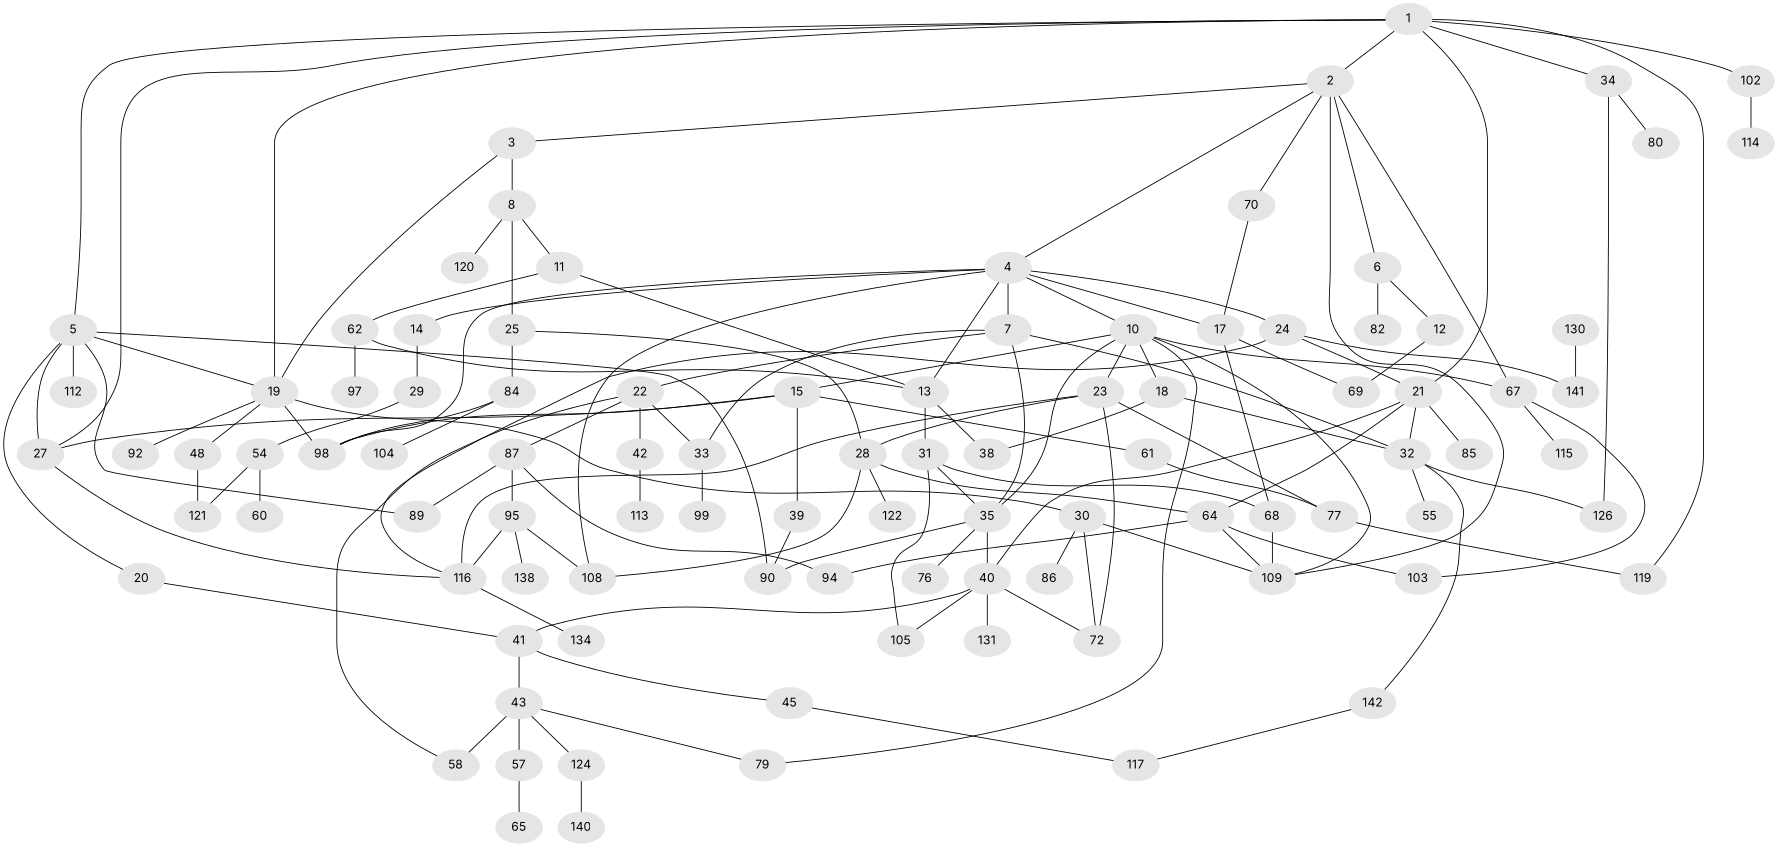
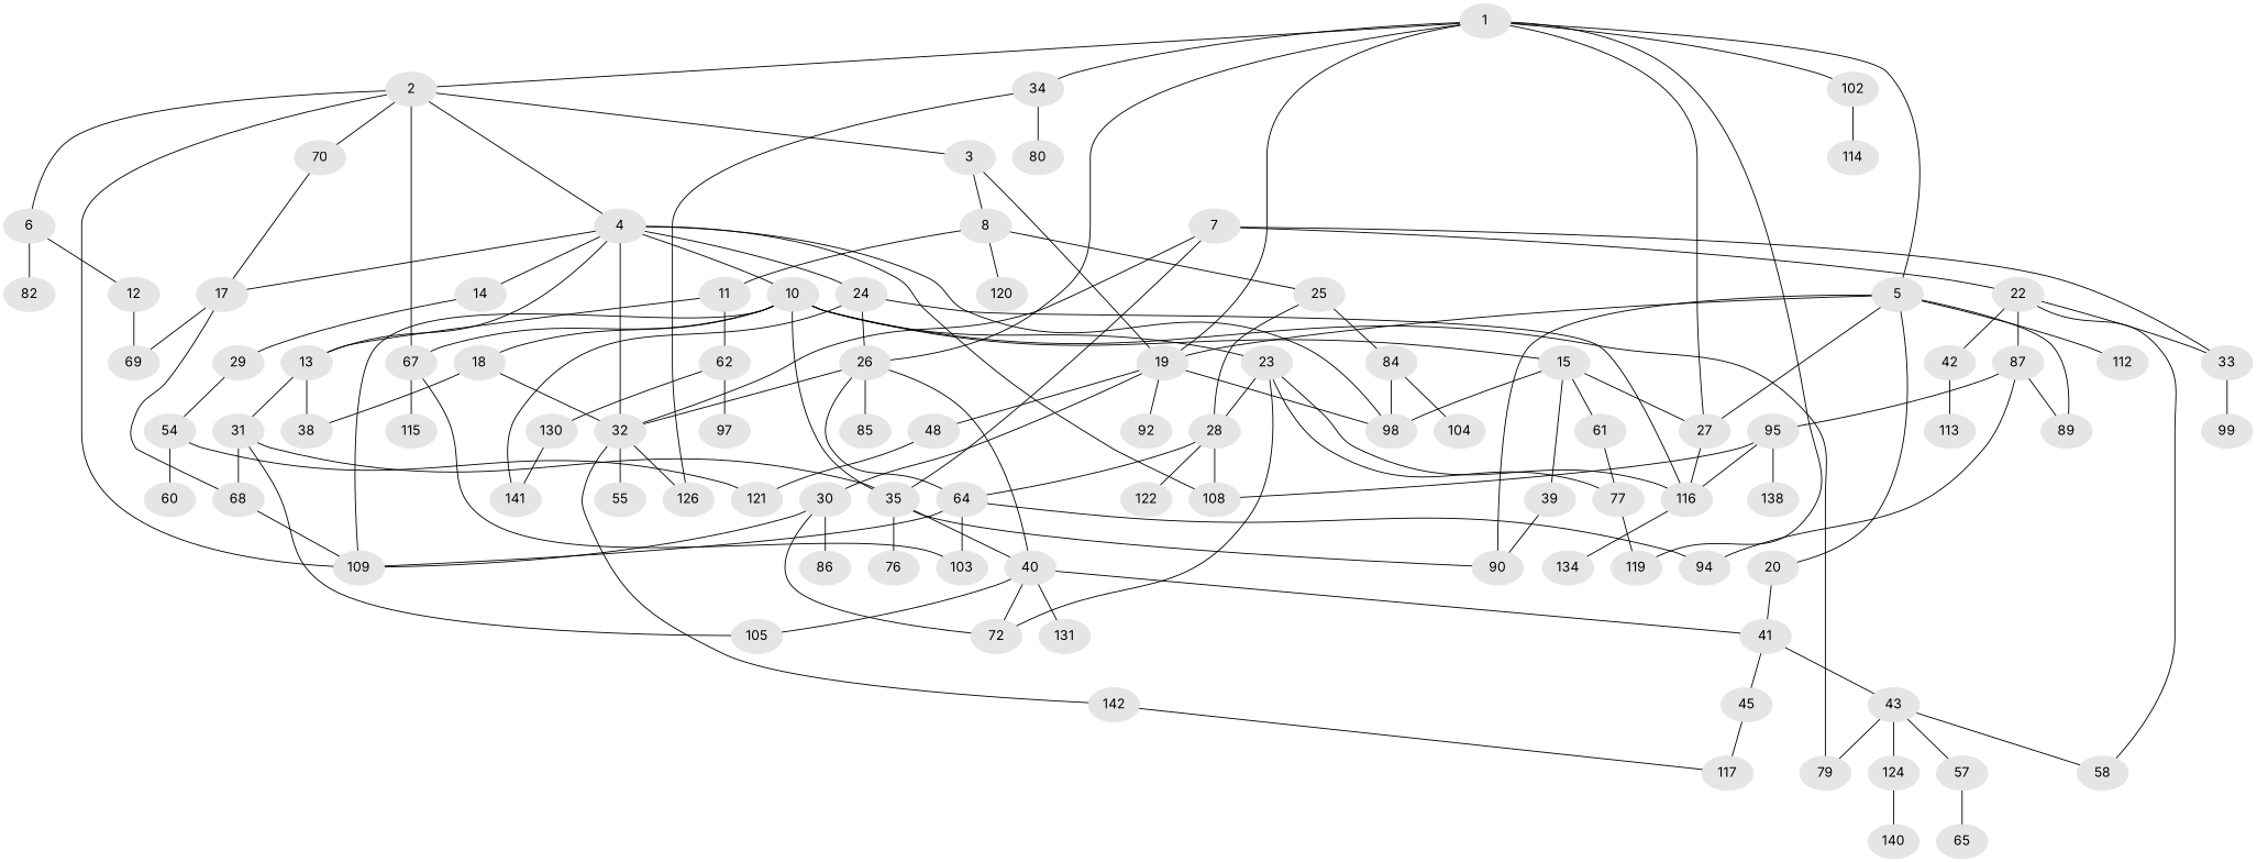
  graph {
    fontname=Inter
    node [color=gray90 fontname=Inter style=filled]
    edge [fontname=Inter]
    1 [super="+16"]
    2 [super="+50"]
    5 [super="+83"]
    19 [super="+93"]
-   26 [super="+37" label=21]
+   26 [super="+37"]
    27 [super="+132"]
    34 [super="+36"]
    102
    119
    3 [super="+63"]
    4 [super="+21"]
    6 [super="+51"]
    67 [super="+74"]
    70
    109 [super="+127"]
    20
    89
    90
    112
    98 [super="+118"]
    30 [super="+100"]
    48 [super="+53"]
    92
    32 [super="+44"]
    40 [super="+96"]
    64 [super="+73"]
    85
    116 [super="+133"]
    126
    80
    114
    8 [super="+9"]
    17 [super="+101"]
    7
    10 [super="+47"]
    13 [super="+56"]
    14 [super="+143"]
    24 [super="+136"]
    108
    12 [super="+128"]
    82
    103
    115
    11
    25
    120
    69 [super="+129"]
    68
    22 [super="+110"]
    33 [super="+46"]
    35 [super="+49"]
    15 [super="+72"]
    18 [super="+88"]
    23 [super="+75"]
    79
    31 [super="+66"]
    38
    29
    141
    41 [super="+71"]
    42
    58
    87
    55
    142
    99 [super="+135"]
    76
    62 [super="+106"]
    28 [super="+111"]
    84
    39
    61
    n73 [label=72 super="+125"]
    77 [super="+81"]
    97
    130
    105
    54 [super="+59"]
    86 [super="+91"]
    121 [super="+123"]
    43 [super="+137"]
    45 [super="+139"]
    113
    94
    95 [super="+107"]
    122
    134
    104
    131
    60
    117
    57 [super="+78"]
    124
    65
    140
    138
    1 -- 2
    1 -- 5
    1 -- 19
    1 -- 26
    1 -- 27
    1 -- 34
    1 -- 102
    1 -- 119
    2 -- 3
    2 -- 4
    2 -- 6
    2 -- 67
    2 -- 70
    2 -- 109
    5 -- 19
    5 -- 27
    5 -- 20
    5 -- 89
    5 -- 90
    5 -- 112
    19 -- 98
    19 -- 30
    19 -- 48
    19 -- 92
    26 -- 32
    26 -- 40
    26 -- 64
    26 -- 85
    27 -- 116
    34 -- 126
    34 -- 80
    102 -- 114
    3 -- 19
    3 -- 8
    4 -- 98
    4 -- 17
-   4 -- 7
+   4 -- 32
    4 -- 10
    4 -- 13
    4 -- 14
    4 -- 24
    4 -- 108
    6 -- 12
    6 -- 82
    67 -- 103
    67 -- 115
    70 -- 17
    20 -- 41
    30 -- 109
    30 -- n73
    30 -- 86
    48 -- 121
    32 -- 126
    32 -- 55
    32 -- 142
    40 -- 41
    40 -- n73
    40 -- 105
    40 -- 131
    64 -- 109
    64 -- 103
    64 -- 94
    116 -- 134
    8 -- 11
    8 -- 25
    8 -- 120
    17 -- 69
    17 -- 68
    7 -- 32
    7 -- 22
    7 -- 33
    7 -- 35
    10 -- 67
    10 -- 109
    10 -- 35
    10 -- 15
    10 -- 18
    10 -- 23
    10 -- 79
    13 -- 31
    13 -- 38
    14 -- 29
    24 -- 26
    24 -- 116
    24 -- 141
    12 -- 69
    11 -- 13
    11 -- 62
    25 -- 28
    25 -- 84
    68 -- 109
    22 -- 33
    22 -- 42
    22 -- 58
    22 -- 87
    33 -- 99
    35 -- 90
    35 -- 40
    35 -- 76
    15 -- 27
    15 -- 98
    15 -- 39
    15 -- 61
    18 -- 32
    18 -- 38
    23 -- 116
    23 -- 28
    23 -- n73
    23 -- 77
    31 -- 68
    31 -- 35
    31 -- 105
    29 -- 54
    41 -- 43
    41 -- 45
    42 -- 113
    87 -- 89
    87 -- 94
    87 -- 95
    142 -- 117
    62 -- 97
-   62 -- 13
+   62 -- 130
    28 -- 64
    28 -- 108
    28 -- 122
    84 -- 98
    84 -- 104
    39 -- 90
    61 -- 77
    77 -- 119
    130 -- 141
    54 -- 121
    54 -- 60
    43 -- 79
    43 -- 58
    43 -- 57
    43 -- 124
    45 -- 117
    95 -- 116
    95 -- 108
    95 -- 138
    57 -- 65
    124 -- 140
  }
